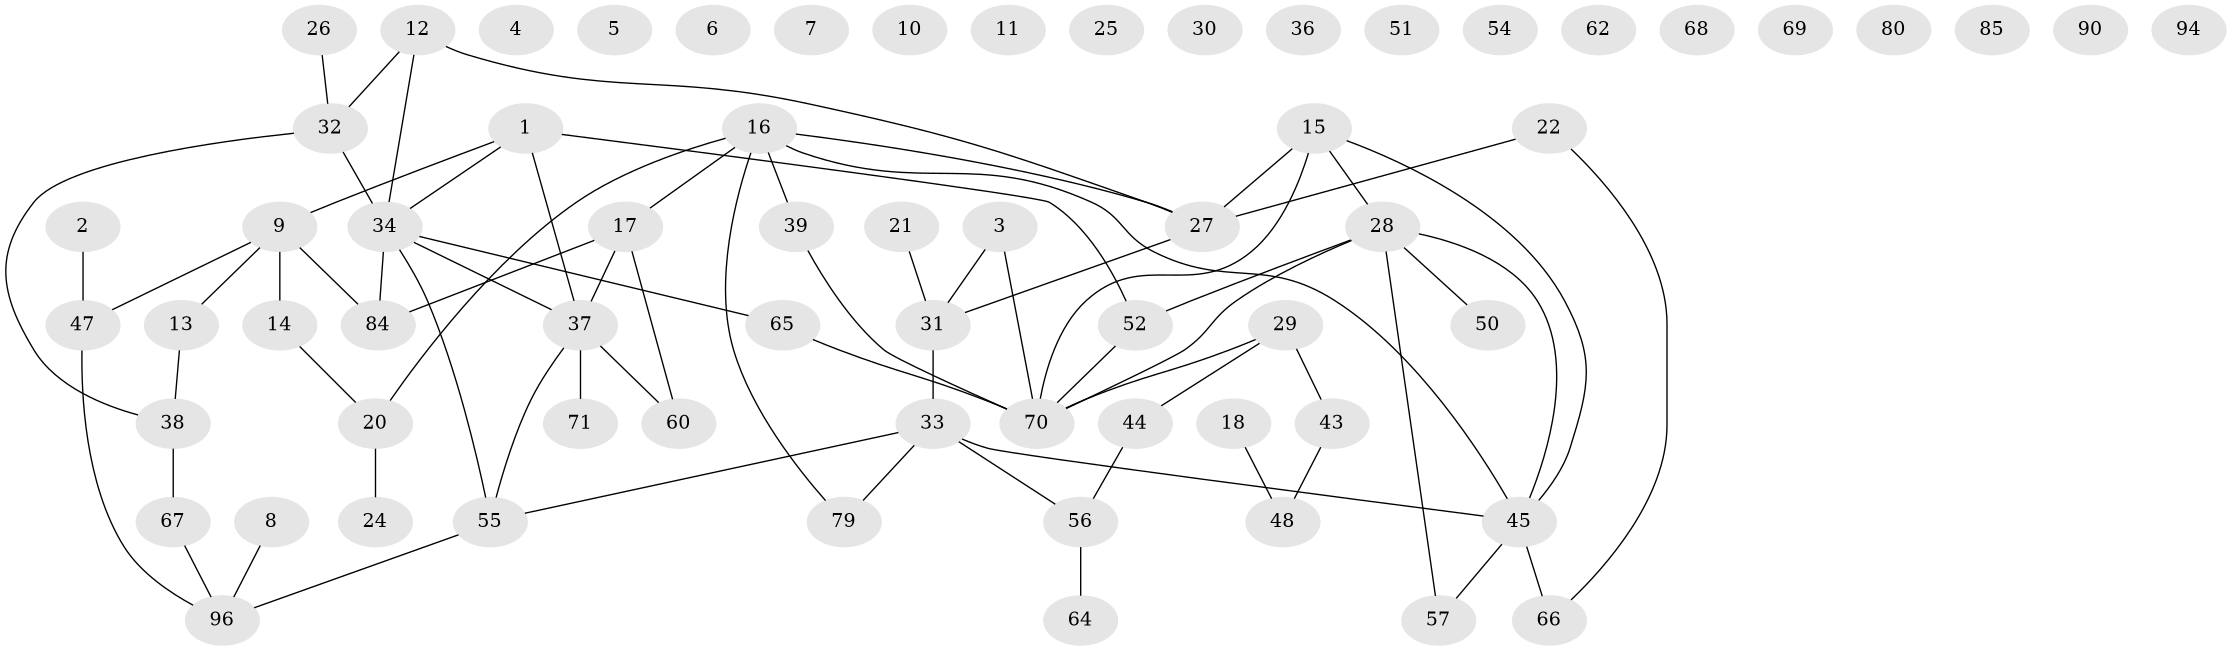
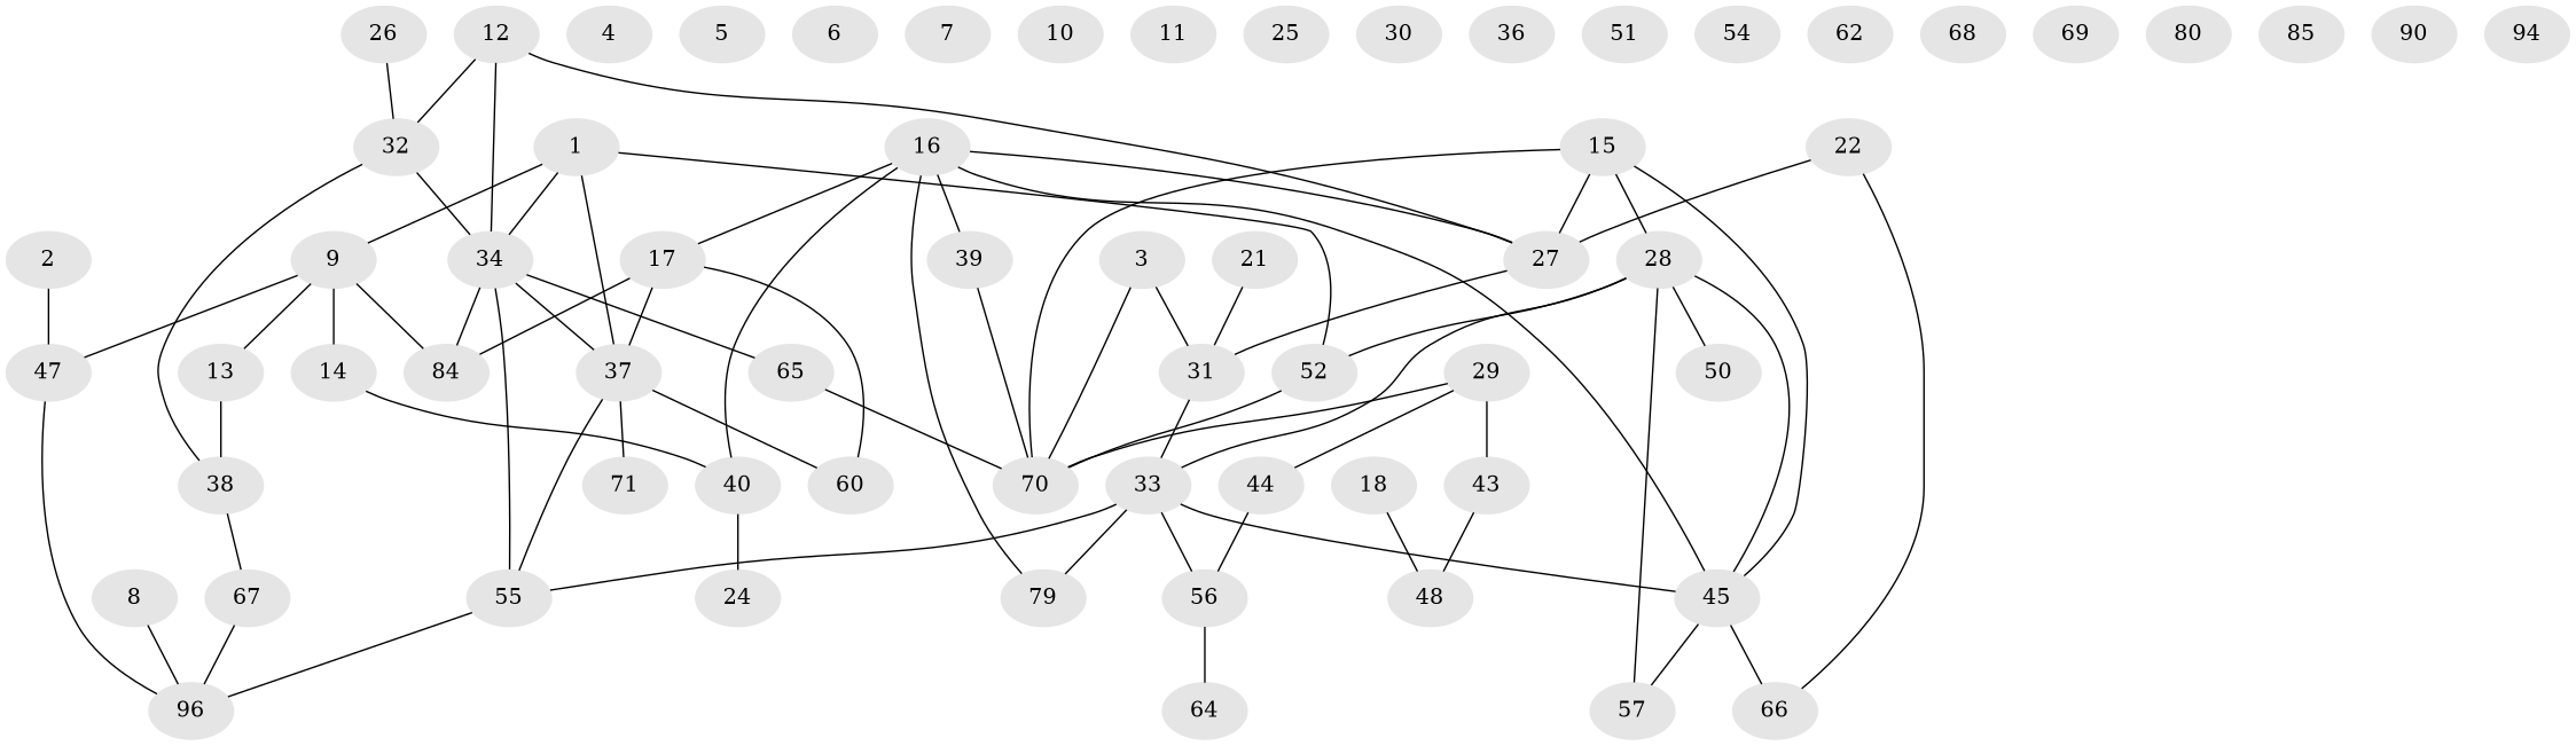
  graph {
    node [color=gray90 style=filled]
    1 [super="+40"]
    9 [super="+42"]
    34 [super="+88"]
    37 [super="+81"]
    52 [super="+63"]
    47 [super="+93"]
    13
    14
    84
    55 [super="+89"]
    65
    60
    71
    70 [super="+98"]
    2 [super="+53"]
    96 [super="+99"]
    3 [super="+76"]
    31 [super="+41"]
    33 [super="+61"]
    4 [super="+97"]
    5
    6
    7
    8 [super="+35"]
    38 [super="+91"]
-   20 [super="+95"]
+   20 [super="+95" label=40]
    10
    11 [super="+23"]
    12 [super="+73"]
    27 [super="+78"]
    32 [super="+74"]
    67 [super="+83"]
    24
    15
    28 [super="+59"]
    45 [super="+49"]
    50
    57
    66 [super="+75"]
    16 [super="+77"]
    17 [super="+92"]
    39 [super="+86"]
    79
    43 [super="+58"]
    48
    18 [super="+87"]
    21
    22
    25
    26
    29 [super="+46"]
    44
    56 [super="+72"]
    30
    64
    36
    51
    54
    62
    68
    69
    80
    85
    90
    94
    1 -- 9
    1 -- 34
    1 -- 37
    1 -- 52
    9 -- 47
    9 -- 13
    9 -- 14
    9 -- 84
    34 -- 37
    34 -- 84
    34 -- 55
    34 -- 65
    37 -- 55
    37 -- 60
    37 -- 71
    52 -- 70
    47 -- 96
    13 -- 38
    14 -- 20
    55 -- 96
    65 -- 70
    2 -- 47
    3 -- 70
    3 -- 31
    31 -- 33
    33 -- 55
    33 -- 45
    33 -- 79
    33 -- 56
    8 -- 96
    38 -- 67
    20 -- 24
    12 -- 34
    12 -- 27
    12 -- 32
    27 -- 31
    32 -- 34
    32 -- 38
    67 -- 96
    15 -- 70
    15 -- 27
    15 -- 28
    15 -- 45
    28 -- 52
-   28 -- 70
+   28 -- 33
    28 -- 45
    28 -- 50
    28 -- 57
    45 -- 57
    45 -- 66
    16 -- 20
    16 -- 27
    16 -- 45
    16 -- 17
    16 -- 39
    16 -- 79
    17 -- 37
    17 -- 84
    17 -- 60
    39 -- 70
    43 -- 48
    18 -- 48
    21 -- 31
    22 -- 27
    22 -- 66
    26 -- 32
    29 -- 70
    29 -- 43
    29 -- 44
    44 -- 56
    56 -- 64
  }
